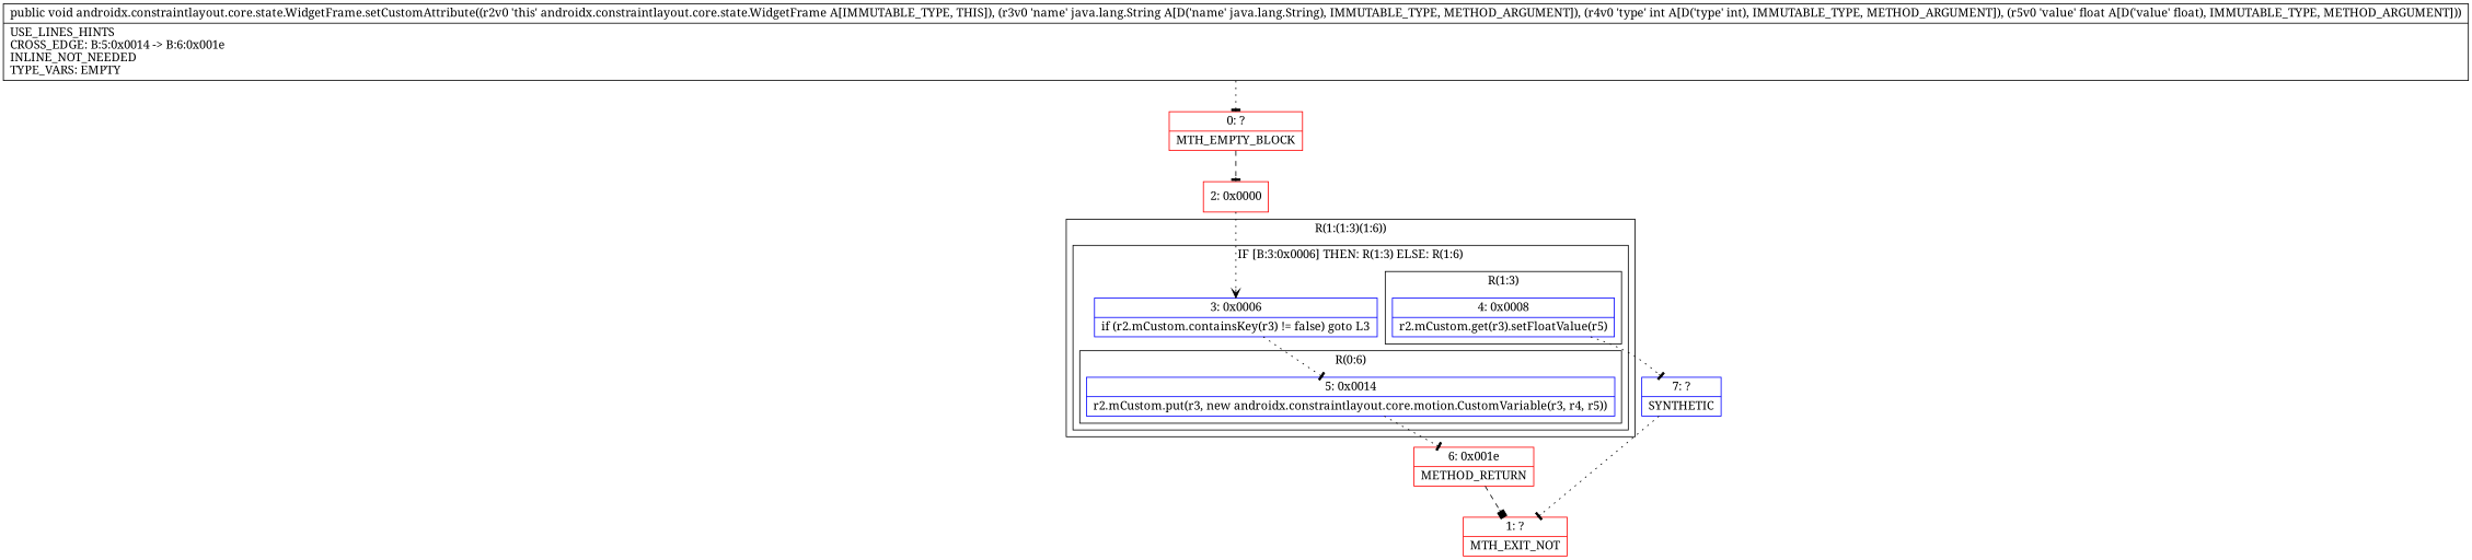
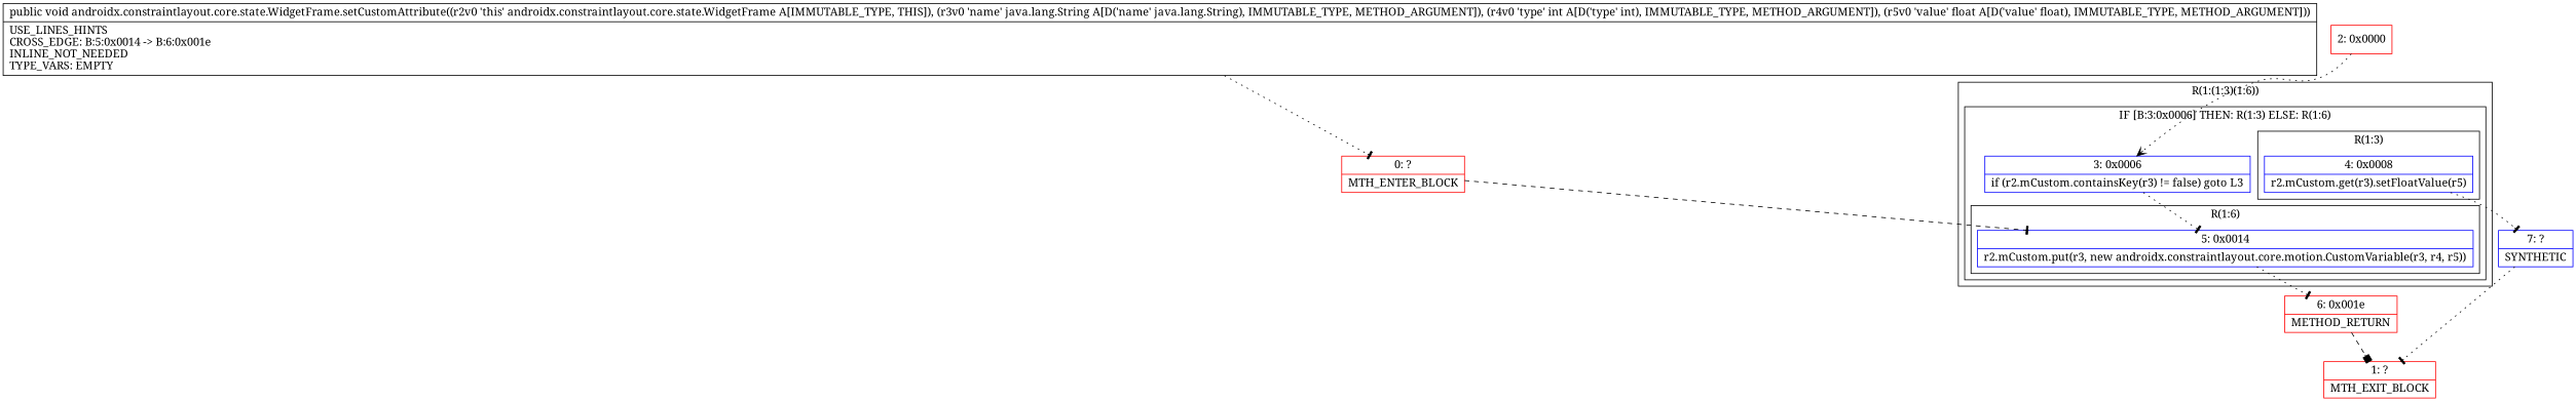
  digraph {
    fontname="Noto Serif"
    node [color=blue fontname="Noto Serif" shape=record]
    edge [arrowhead=tee fontname="Noto Serif" style=dotted]
    n1 [label="{4\:\ 0x0008|r2.mCustom.get(r3).setFloatValue(r5)\l}"]
    n2 [label="{5\:\ 0x0014|r2.mCustom.put(r3, new androidx.constraintlayout.core.motion.CustomVariable(r3, r4, r5))\l}"]
    n3 [label="{3\:\ 0x0006|if (r2.mCustom.containsKey(r3) != false) goto L3\l}"]
    n4 [label="{7\:\ ?|SYNTHETIC\l}"]
    n5 [color=red label="{6\:\ 0x001e|METHOD_RETURN\l}"]
-   n6 [color=red label="{1\:\ ?|MTH_EXIT_NOT\l}"]
-   n7 [color=red label="{0\:\ ?|MTH_EMPTY_BLOCK\l}"]
+   n6 [color=red label="{1\:\ ?|MTH_EXIT_BLOCK\l}"]
+   n7 [color=red label="{0\:\ ?|MTH_ENTER_BLOCK\l}"]
    n8 [color=red label="{2\:\ 0x0000}"]
    n9 [label="{public void androidx.constraintlayout.core.state.WidgetFrame.setCustomAttribute((r2v0 'this' androidx.constraintlayout.core.state.WidgetFrame A[IMMUTABLE_TYPE, THIS]), (r3v0 'name' java.lang.String A[D('name' java.lang.String), IMMUTABLE_TYPE, METHOD_ARGUMENT]), (r4v0 'type' int A[D('type' int), IMMUTABLE_TYPE, METHOD_ARGUMENT]), (r5v0 'value' float A[D('value' float), IMMUTABLE_TYPE, METHOD_ARGUMENT]))  | USE_LINES_HINTS\lCROSS_EDGE: B:5:0x0014 \-\> B:6:0x001e\lINLINE_NOT_NEEDED\lTYPE_VARS: EMPTY\l}" color=""]
    subgraph cluster_1 {
      label="R(1:(1:3)(1:6))"
      subgraph cluster_2 {
        label="IF [B:3:0x0006] THEN: R(1:3) ELSE: R(1:6)"
        n3
        subgraph cluster_3 {
          label="R(1:3)"
          n1
        }
        subgraph cluster_4 {
-         label="R(0:6)"
+         label="R(1:6)"
          n2
        }
      }
    }
    n1 -> n4
    n2 -> n5
    n3 -> n2
    n4 -> n6
    n5 -> n6 [arrowhead=box style=dashed]
-   n7 -> n8 [style=dashed]
+   n7 -> n2 [style=dashed]
    n8 -> n3 [arrowhead=vee]
    n9 -> n7
  }
